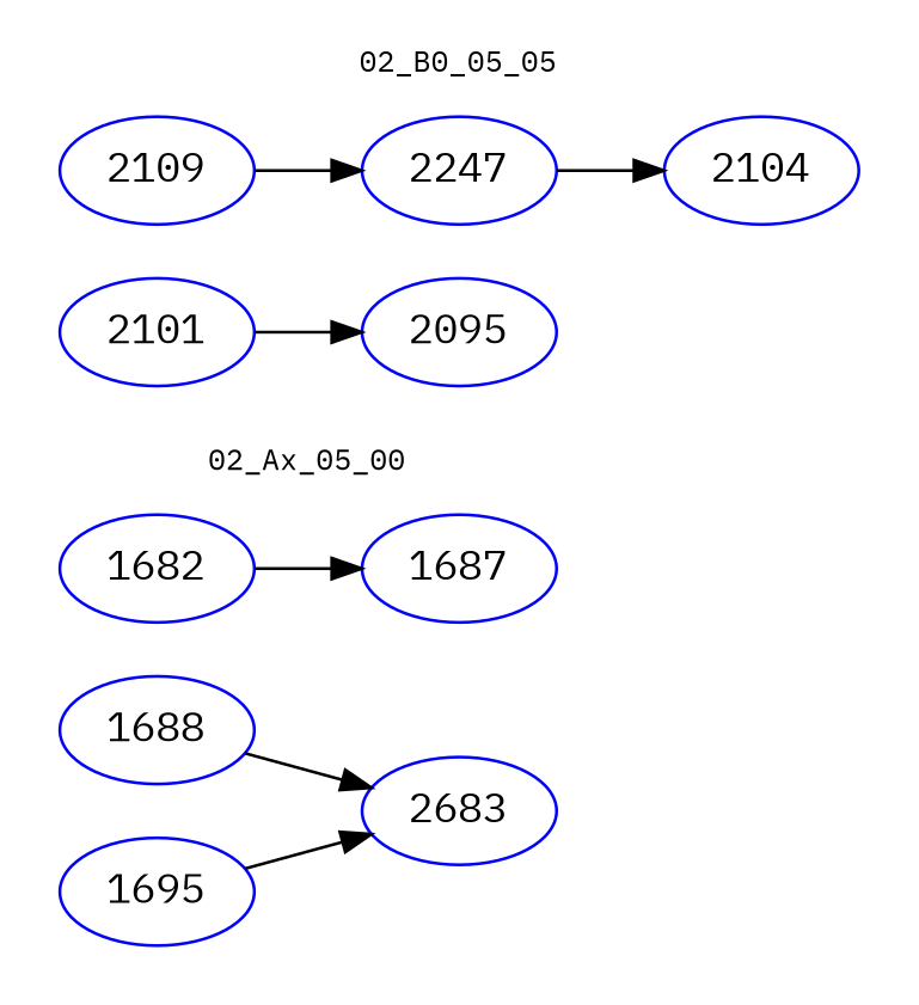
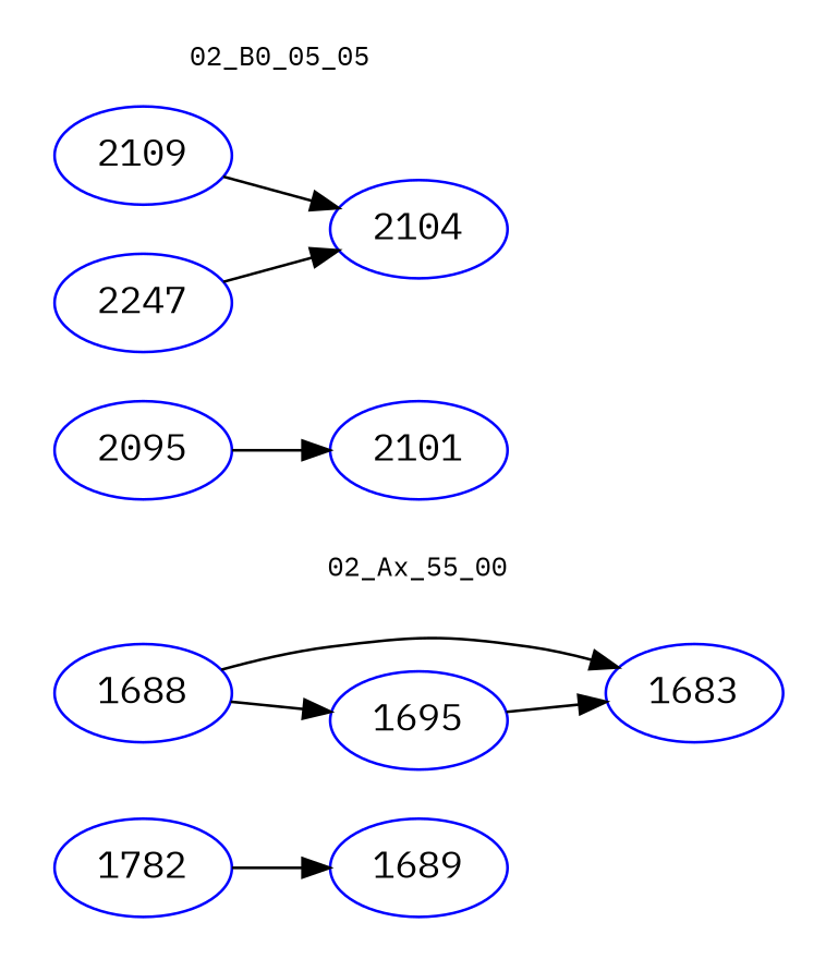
  digraph {
    fontname="IBM Plex Mono"
    rankdir=LR
    node [color=blue fontname="IBM Plex Mono"]
    edge [color=black fontname="IBM Plex Mono"]
    n1 [label=1688]
-   n2 [label=1682]
+   n2 [label=1782]
    n3 [label=1695]
-   n4 [label=1687]
-   n5 [label=2683]
+   n4 [label=1689]
+   n5 [label=1683]
    n6 [label=2109]
    n7 [label=2101]
    n8 [label=2247]
    n9 [label=2095]
    n10 [label=2104]
    subgraph cluster_1 {
      color=white
      fontsize=10
-     label="02_Ax_05_00"
+     label="02_Ax_55_00"
      n1
      n2
      n3
      n4
      n5
    }
    subgraph cluster_2 {
      color=white
      fontsize=10
      label="02_B0_05_05"
      n6
      n7
      n8
      n9
      n10
    }
+   n1 -> n3
    n1 -> n5
    n2 -> n4
    n3 -> n5
-   n6 -> n8
-   n7 -> n9
+   n6 -> n10
+   n9 -> n7
    n8 -> n10
  }
